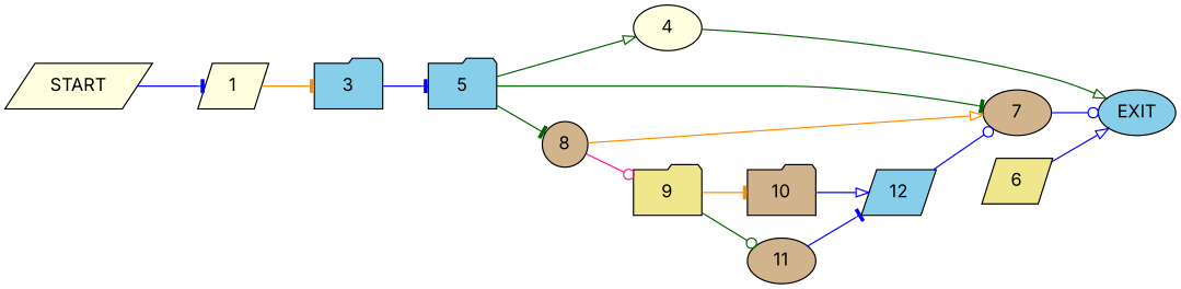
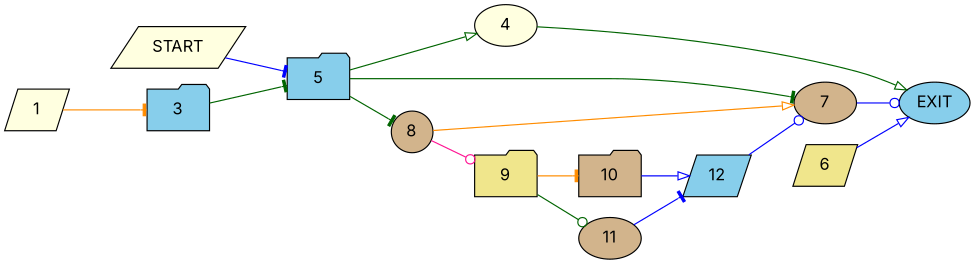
  digraph {
    fontname=Inter
    rankdir=LR
    node [fillcolor=skyblue fontname=Inter shape=parallelogram style=filled]
    edge [arrowhead=tee color=blue fontname=Inter]
    n1 [fillcolor=lightyellow label=START]
    1 [fillcolor=lightyellow]
    3 [shape=folder]
    n4 [label=EXIT shape=ellipse]
    5 [shape=folder]
    6 [fillcolor=khaki]
    4 [fillcolor=lightyellow shape=ellipse]
    7 [fillcolor=tan shape=ellipse]
    8 [fillcolor=tan shape=circle]
    9 [fillcolor=khaki shape=folder]
    10 [fillcolor=tan shape=folder]
    11 [fillcolor=tan shape=ellipse]
    12
-   n1 -> 1
+   n1 -> 5
    1 -> 3 [color=darkorange]
-   3 -> 5
+   3 -> 5 [color=darkgreen]
    5 -> 4 [arrowhead=onormal color=darkgreen]
    5 -> 7 [color=darkgreen]
    5 -> 8 [color=darkgreen]
    6 -> n4 [arrowhead=onormal]
    4 -> n4 [arrowhead=onormal color=darkgreen]
    7 -> n4 [arrowhead=odot]
    8 -> 7 [arrowhead=onormal color=darkorange]
    8 -> 9 [arrowhead=odot color=deeppink]
    9 -> 10 [color=darkorange]
    9 -> 11 [arrowhead=odot color=darkgreen]
    10 -> 12 [arrowhead=onormal]
    11 -> 12
    12 -> 7 [arrowhead=odot]
  }
